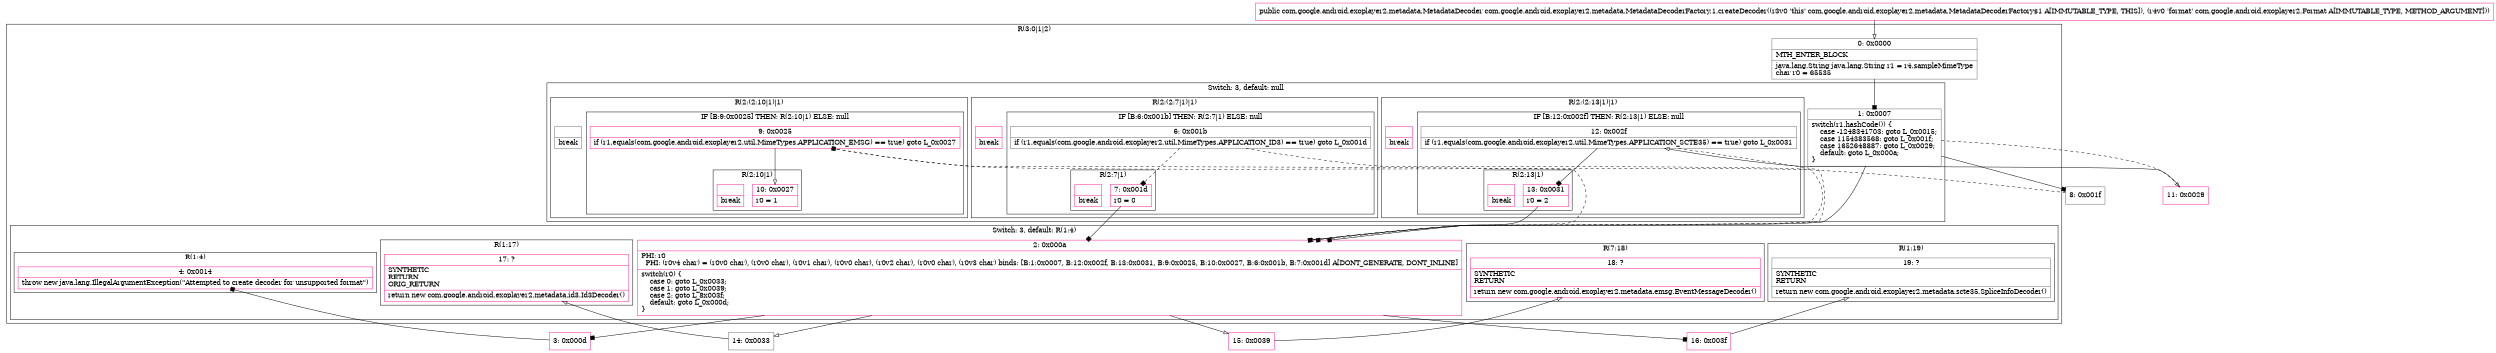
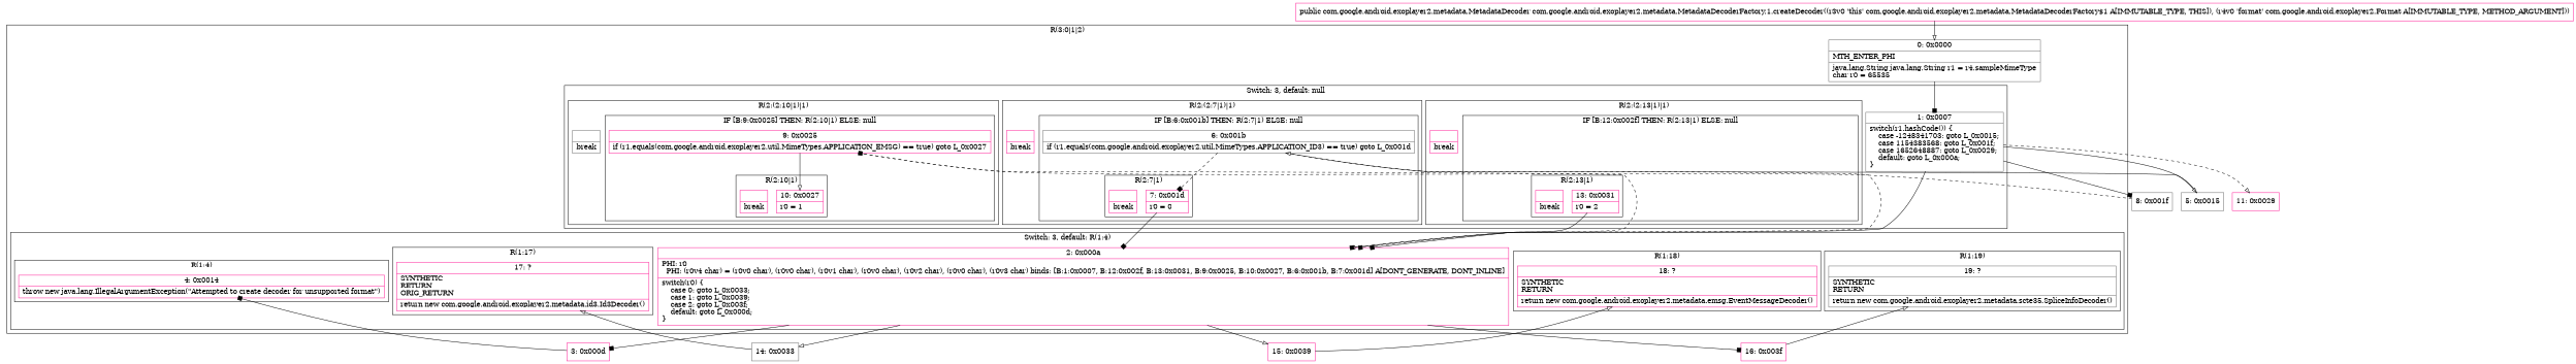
  digraph {
    node [color=deeppink shape=record]
    edge [arrowhead=box]
    n1 [label="{7\:\ 0x001d|r0 = 0\l}"]
    n2 [label="{|break\l}"]
    n3 [color=gray40 label="{6\:\ 0x001b|if (r1.equals(com.google.android.exoplayer2.util.MimeTypes.APPLICATION_ID3) == true) goto L_0x001d\l}"]
    n4 [label="{|break\l}"]
    n5 [label="{10\:\ 0x0027|r0 = 1\l}"]
    n6 [label="{|break\l}"]
    n7 [label="{9\:\ 0x0025|if (r1.equals(com.google.android.exoplayer2.util.MimeTypes.APPLICATION_EMSG) == true) goto L_0x0027\l}"]
    n8 [color=gray40 label="{|break\l}"]
    n9 [label="{13\:\ 0x0031|r0 = 2\l}"]
    n10 [label="{|break\l}"]
-   n11 [color=gray40 label="{12\:\ 0x002f|if (r1.equals(com.google.android.exoplayer2.util.MimeTypes.APPLICATION_SCTE35) == true) goto L_0x0031\l}"]
    n12 [label="{|break\l}"]
    n13 [color=gray40 label="{1\:\ 0x0007|switch(r1.hashCode()) \{\l    case \-1248341703: goto L_0x0015;\l    case 1154383568: goto L_0x001f;\l    case 1652648887: goto L_0x0029;\l    default: goto L_0x000a;\l\}\l}"]
    n14 [label="{17\:\ ?|SYNTHETIC\lRETURN\lORIG_RETURN\l|return new com.google.android.exoplayer2.metadata.id3.Id3Decoder()\l}"]
    n15 [label="{18\:\ ?|SYNTHETIC\lRETURN\l|return new com.google.android.exoplayer2.metadata.emsg.EventMessageDecoder()\l}"]
    n16 [color=gray40 label="{19\:\ ?|SYNTHETIC\lRETURN\l|return new com.google.android.exoplayer2.metadata.scte35.SpliceInfoDecoder()\l}"]
    n17 [label="{4\:\ 0x0014|throw new java.lang.IllegalArgumentException(\"Attempted to create decoder for unsupported format\")\l}"]
-   n18 [label="{2\:\ 0x000a|PHI: r0 \l  PHI: (r0v4 char) = (r0v0 char), (r0v0 char), (r0v1 char), (r0v0 char), (r0v2 char), (r0v0 char), (r0v3 char) binds: [B:1:0x0007, B:12:0x002f, B:13:0x0031, B:9:0x0025, B:10:0x0027, B:6:0x001b, B:7:0x001d] A[DONT_GENERATE, DONT_INLINE]\l|switch(r0) \{\l    case 0: goto L_0x0033;\l    case 1: goto L_0x0039;\l    case 2: goto L_8x003f;\l    default: goto L_0x000d;\l\}\l}"]
-   n19 [color=gray40 label="{0\:\ 0x0000|MTH_ENTER_BLOCK\l|java.lang.String java.lang.String r1 = r4.sampleMimeType\lchar r0 = 65535\l}"]
+   n18 [label="{2\:\ 0x000a|PHI: r0 \l  PHI: (r0v4 char) = (r0v0 char), (r0v0 char), (r0v1 char), (r0v0 char), (r0v2 char), (r0v0 char), (r0v3 char) binds: [B:1:0x0007, B:12:0x002f, B:13:0x0031, B:9:0x0025, B:10:0x0027, B:6:0x001b, B:7:0x001d] A[DONT_GENERATE, DONT_INLINE]\l|switch(r0) \{\l    case 0: goto L_0x0033;\l    case 1: goto L_0x0039;\l    case 2: goto L_0x003f;\l    default: goto L_0x000d;\l\}\l}"]
+   n19 [color=gray40 label="{0\:\ 0x0000|MTH_ENTER_PHI\l|java.lang.String java.lang.String r1 = r4.sampleMimeType\lchar r0 = 65535\l}"]
+   n20 [color=gray40 label="{5\:\ 0x0015}"]
    n21 [color=gray40 label="{8\:\ 0x001f}"]
    n22 [label="{11\:\ 0x0029}"]
    n23 [label="{3\:\ 0x000d}"]
    n24 [color=gray40 label="{14\:\ 0x0033}"]
    n25 [label="{15\:\ 0x0039}"]
    n26 [label="{16\:\ 0x003f}"]
    n27 [label="{public com.google.android.exoplayer2.metadata.MetadataDecoder com.google.android.exoplayer2.metadata.MetadataDecoderFactory.1.createDecoder((r3v0 'this' com.google.android.exoplayer2.metadata.MetadataDecoderFactory$1 A[IMMUTABLE_TYPE, THIS]), (r4v0 'format' com.google.android.exoplayer2.Format A[IMMUTABLE_TYPE, METHOD_ARGUMENT])) }"]
    subgraph cluster_1 {
      label="R(3:0|1|2)"
      n19
      subgraph cluster_2 {
        label="Switch: 3, default: null"
        n13
        subgraph cluster_3 {
          label="R(2:(2:7|1)|1)"
          n4
          subgraph cluster_4 {
            label="IF [B:6:0x001b] THEN: R(2:7|1) ELSE: null"
            n3
            subgraph cluster_5 {
              label="R(2:7|1)"
              n1
              n2
            }
          }
        }
        subgraph cluster_6 {
          label="R(2:(2:10|1)|1)"
          n8
          subgraph cluster_7 {
            label="IF [B:9:0x0025] THEN: R(2:10|1) ELSE: null"
            n7
            subgraph cluster_8 {
              label="R(2:10|1)"
              n5
              n6
            }
          }
        }
        subgraph cluster_9 {
          label="R(2:(2:13|1)|1)"
          n12
          subgraph cluster_10 {
            label="IF [B:12:0x002f] THEN: R(2:13|1) ELSE: null"
-           n11
            subgraph cluster_11 {
              label="R(2:13|1)"
              n9
              n10
            }
          }
        }
      }
      subgraph cluster_12 {
        label="Switch: 3, default: R(1:4)"
        n18
        subgraph cluster_13 {
          label="R(1:17)"
          n14
        }
        subgraph cluster_14 {
-         label="R(7:18)"
+         label="R(1:18)"
          n15
        }
        subgraph cluster_15 {
          label="R(1:19)"
          n16
        }
        subgraph cluster_16 {
          label="R(1:4)"
          n17
        }
      }
    }
    n1 -> n18
    n3 -> n1 [style=dashed]
    n3 -> n18 [arrowhead=onormal style=dashed]
    n7 -> n5 [arrowhead=onormal]
    n7 -> n18 [style=dashed]
    n9 -> n18
-   n11 -> n9
-   n11 -> n18 [style=dashed]
    n13 -> n18
+   n13 -> n20 [arrowhead=onormal]
    n13 -> n21
    n13 -> n22 [arrowhead=onormal style=dashed]
    n18 -> n23
    n18 -> n24 [arrowhead=onormal]
    n18 -> n25 [arrowhead=onormal]
    n18 -> n26
    n19 -> n13
+   n20 -> n3 [arrowhead=onormal]
    n21 -> n7 [style=dashed]
-   n22 -> n11 [arrowhead=onormal]
    n23 -> n17
    n24 -> n14 [arrowhead=onormal]
    n25 -> n15 [arrowhead=onormal]
    n26 -> n16 [arrowhead=onormal]
    n27 -> n19 [arrowhead=onormal]
  }
